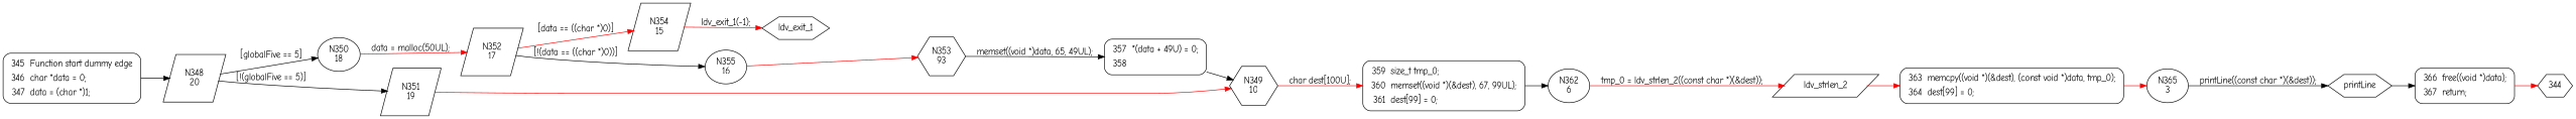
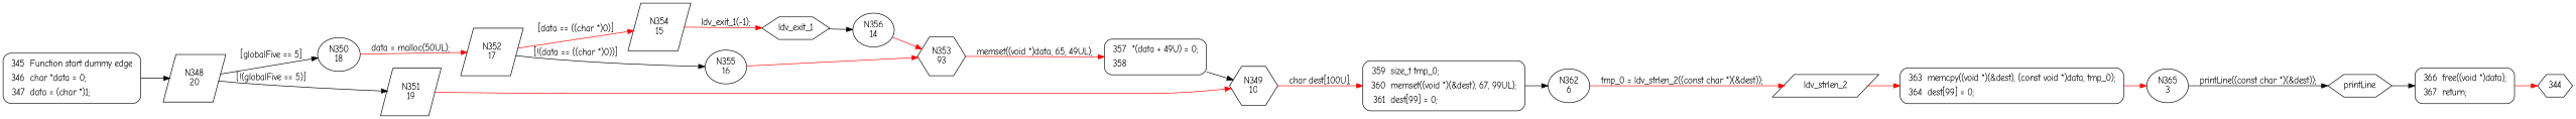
  digraph {
    fontname="Comic Neue"
    rankdir=LR
    node [fontname="Comic Neue" shape=parallelogram]
    edge [color=red fontname="Comic Neue"]
    n1 [label="N348\n20"]
    n2 [label="N350\n18" shape=ellipse]
    n3 [label="N351\n19"]
    n4 [label="N352\n17"]
    n5 [label="N349\n10" shape=hexagon]
    n6 [label="N354\n15"]
    n7 [label="N355\n16" shape=ellipse]
    n8 [fillcolor=white label=<<table border="0" cellborder="0" cellpadding="3" bgcolor="white"><tr><td align="right">359</td><td align="left">size_t tmp_0;</td></tr><tr><td align="right">360</td><td align="left">memset((void *)(&amp;dest), 67, 99UL);</td></tr><tr><td align="right">361</td><td align="left">dest[99] = 0;</td></tr></table>> penwidth=1 shape=Mrecord style="filled,bold"]
    n9 [label="N362\n6" shape=ellipse]
    n10 [label=ldv_strlen_2]
    n11 [fillcolor=white label=<<table border="0" cellborder="0" cellpadding="3" bgcolor="white"><tr><td align="right">363</td><td align="left">memcpy((void *)(&amp;dest), (const void *)data, tmp_0);</td></tr><tr><td align="right">364</td><td align="left">dest[99] = 0;</td></tr></table>> penwidth=1 shape=Mrecord style="filled,bold"]
    n12 [label="N365\n3" shape=ellipse]
    n13 [label=printLine shape=hexagon]
    n14 [fillcolor=white label=<<table border="0" cellborder="0" cellpadding="3" bgcolor="white"><tr><td align="right">366</td><td align="left">free((void *)data);</td></tr><tr><td align="right">367</td><td align="left">return;</td></tr></table>> penwidth=1 shape=Mrecord style="filled,bold"]
    344 [shape=hexagon]
    n16 [label=ldv_exit_1 shape=hexagon]
    n17 [label="N353\n93" shape=hexagon]
+   n18 [label="N356\n14" shape=ellipse]
    n19 [fillcolor=white label=<<table border="0" cellborder="0" cellpadding="3" bgcolor="white"><tr><td align="right">357</td><td align="left">*(data + 49U) = 0;</td></tr><tr><td align="right">358</td><td align="left"></td></tr></table>> penwidth=1 shape=Mrecord style="filled,bold"]
    n20 [fillcolor=white label=<<table border="0" cellborder="0" cellpadding="3" bgcolor="white"><tr><td align="right">345</td><td align="left">Function start dummy edge</td></tr><tr><td align="right">346</td><td align="left">char *data = 0;</td></tr><tr><td align="right">347</td><td align="left">data = (char *)1;</td></tr></table>> penwidth=1 shape=Mrecord style="filled,bold"]
    n1 -> n2 [color=black label="[globalFive == 5]"]
    n1 -> n3 [color=black label="[!(globalFive == 5)]"]
    n2 -> n4 [label="data = malloc(50UL);"]
    n3 -> n5
    n4 -> n6 [label="[data == ((char *)0)]"]
    n4 -> n7 [color=black label="[!(data == ((char *)0))]"]
    n5 -> n8 [label="char dest[100U];"]
    n6 -> n16 [label="ldv_exit_1(-1);"]
    n7 -> n17
    n8 -> n9 [color=black]
    n9 -> n10 [label="tmp_0 = ldv_strlen_2((const char *)(&dest));"]
    n10 -> n11
    n11 -> n12
    n12 -> n13 [color=black label="printLine((const char *)(&dest));"]
    n13 -> n14 [color=black]
    n14 -> 344
-   n17 -> n19 [color=black label="memset((void *)data, 65, 49UL);"]
+   n16 -> n18 [color=black]
+   n17 -> n19 [label="memset((void *)data, 65, 49UL);"]
+   n18 -> n17
    n19 -> n5 [color=black]
    n20 -> n1 [color=black]
  }
